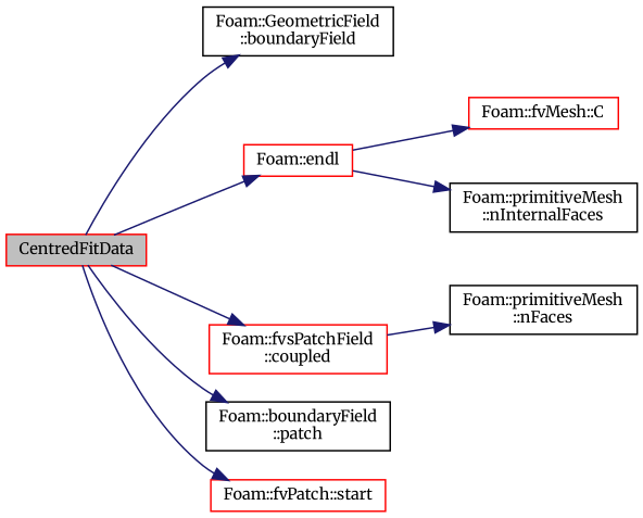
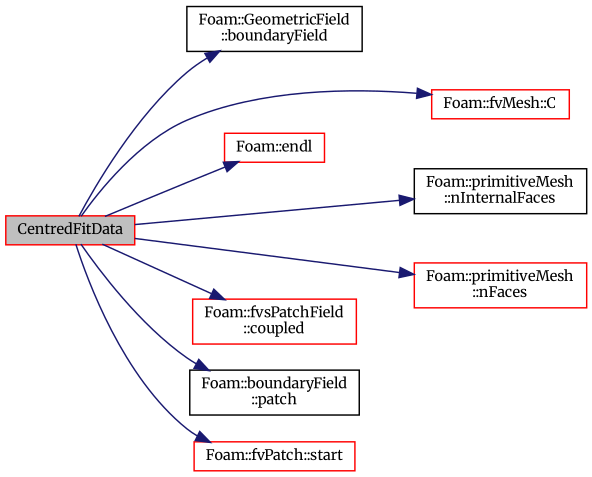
  digraph {
    fontname=Merriweather
    rankdir=LR
    node [color=red fontname=Merriweather fontsize=10 shape=record]
    edge [color=midnightblue fontname=Merriweather fontsize=10 labelfontname=FreeSans labelfontsize=10 style=solid]
    n1 [fillcolor=grey75 fontcolor=black height=0.2 label=CentredFitData style=filled width=0.4]
    n2 [color=black height=0.2 label="Foam::GeometricField\l::boundaryField" width=0.4]
    n3 [height=0.2 label="Foam::fvMesh::C" width=0.4]
    n4 [height=0.2 label="Foam::fvsPatchField\l::coupled" width=0.4]
    n5 [height=0.2 label="Foam::endl" width=0.4]
-   n6 [color=black height=0.2 label="Foam::primitiveMesh\l::nFaces" width=0.4]
+   n6 [height=0.2 label="Foam::primitiveMesh\l::nFaces" width=0.4]
    n7 [color=black height=0.2 label="Foam::primitiveMesh\l::nInternalFaces" width=0.4]
    n8 [color=black height=0.2 label="Foam::boundaryField\l::patch" width=0.4]
    n9 [height=0.2 label="Foam::fvPatch::start" width=0.4]
    n1 -> n2
-   n5 -> n3
+   n1 -> n3
    n1 -> n4
    n1 -> n5
-   n4 -> n6
-   n5 -> n7
+   n1 -> n6
+   n1 -> n7
    n1 -> n8
    n1 -> n9
  }
